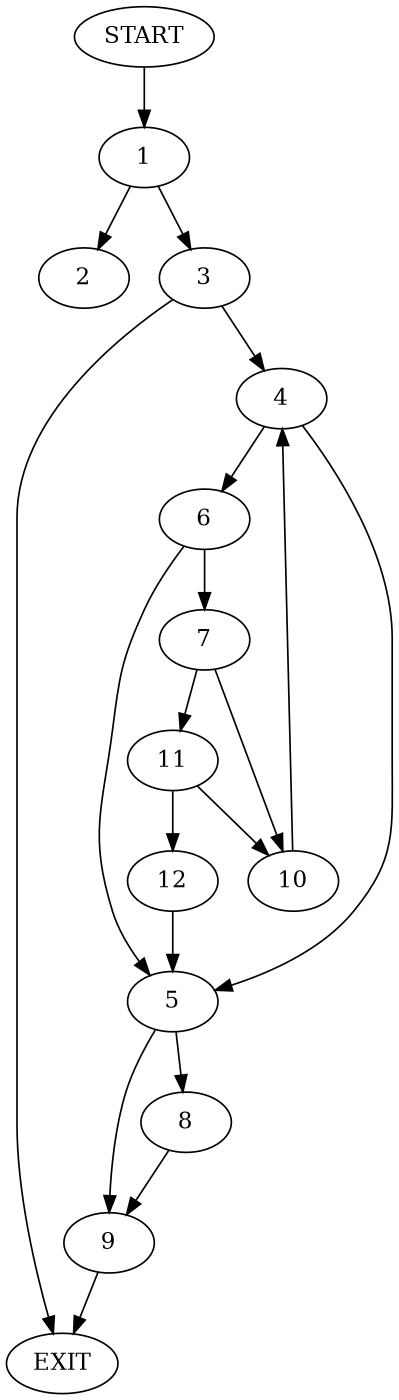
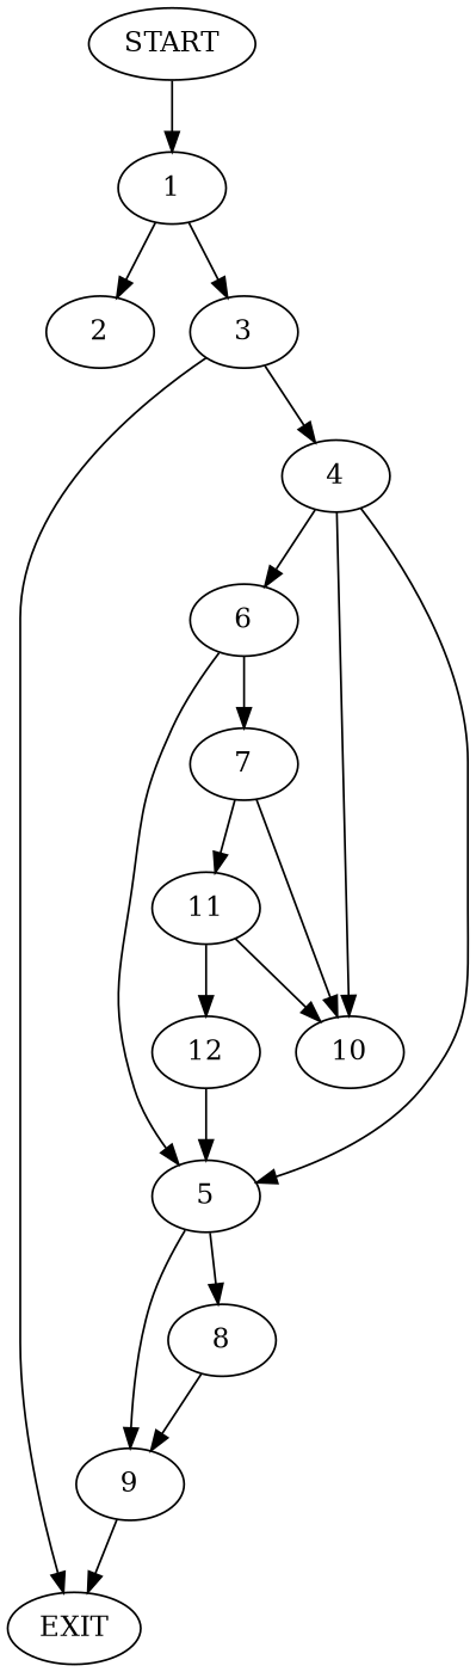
  digraph {
    n1 [label=START]
    1
    2
    3
    n5 [label=EXIT]
    4
    5
    6
    8
    9
    7
    10
    11
    12
    n1 -> 1
    1 -> 2
    1 -> 3
    3 -> n5
    3 -> 4
    4 -> 5
    4 -> 6
    5 -> 8
    5 -> 9
    6 -> 5
    6 -> 7
    8 -> 9
    9 -> n5
    7 -> 10
    7 -> 11
-   10 -> 4
+   4 -> 10
    11 -> 10
    11 -> 12
    12 -> 5
  }
